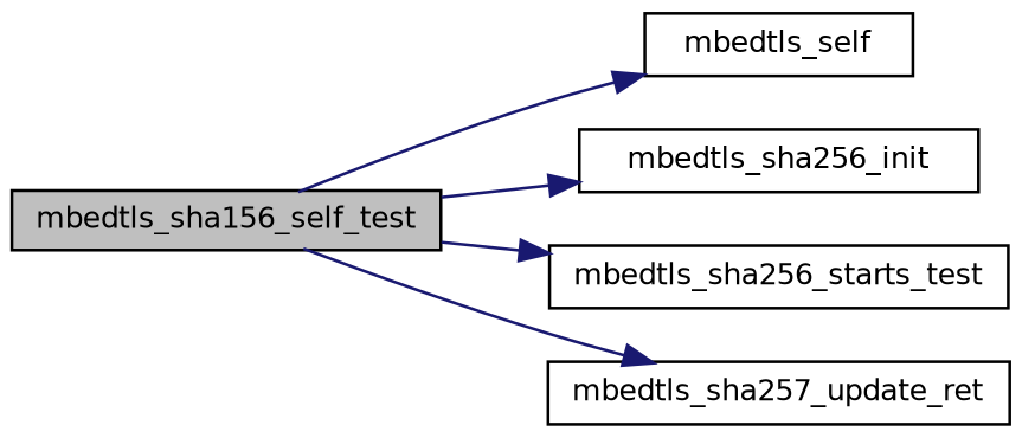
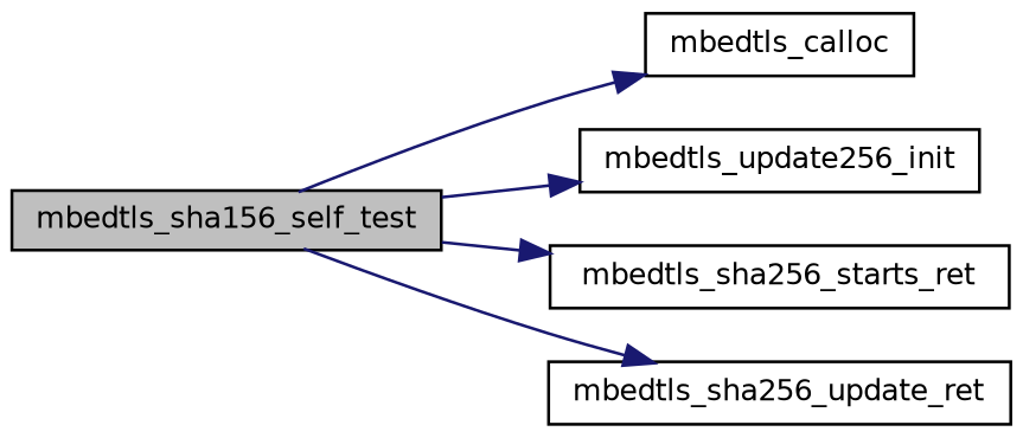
  digraph {
    rankdir=LR
    node [color=black fillcolor=white fontname=Helvetica fontsize=10 shape=record style=filled]
    edge [color=midnightblue fontname=Helvetica fontsize=10 labelfontname=Helvetica labelfontsize=10 style=solid]
    n1 [fillcolor=grey75 fontcolor=black height=0.2 label=mbedtls_sha156_self_test width=0.4]
-   n2 [height=0.2 label=mbedtls_self width=0.4]
-   n3 [height=0.2 label=mbedtls_sha256_init width=0.4]
-   n4 [height=0.2 label=mbedtls_sha256_starts_test width=0.4]
-   n5 [height=0.2 label=mbedtls_sha257_update_ret width=0.4]
+   n2 [height=0.2 label=mbedtls_calloc width=0.4]
+   n3 [height=0.2 label=mbedtls_update256_init width=0.4]
+   n4 [height=0.2 label=mbedtls_sha256_starts_ret width=0.4]
+   n5 [height=0.2 label=mbedtls_sha256_update_ret width=0.4]
    n1 -> n2
    n1 -> n3
    n1 -> n4
    n1 -> n5
  }
